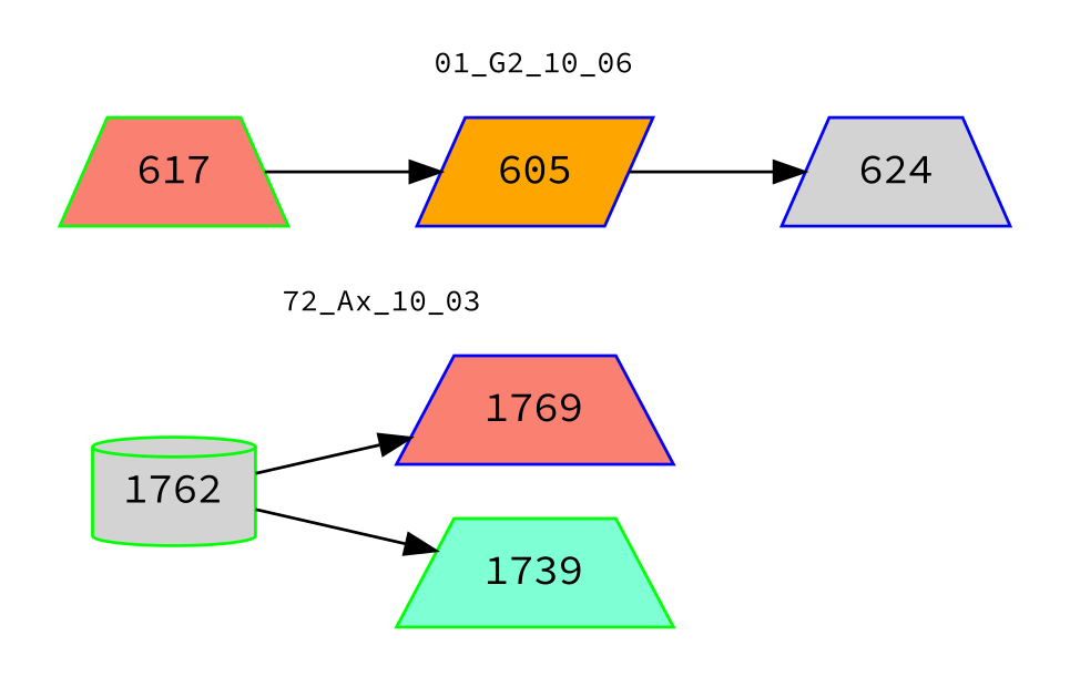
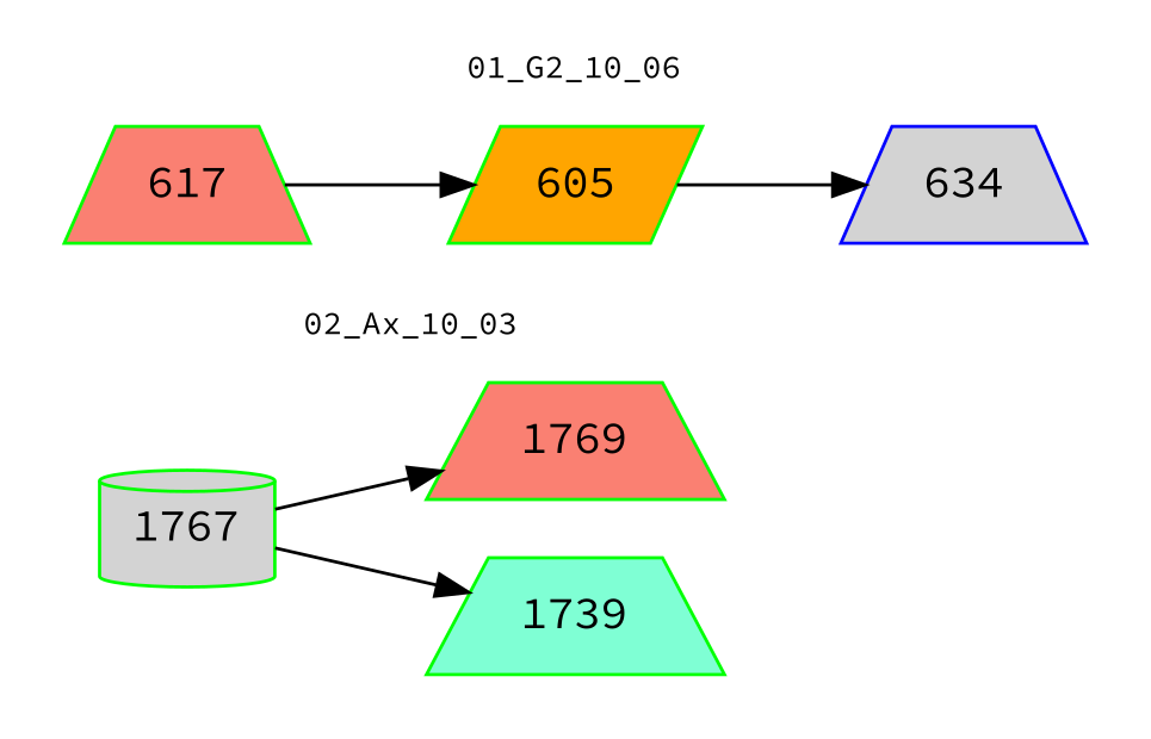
  digraph {
    fontname="Source Code Pro"
    rankdir=LR
    node [color=green fillcolor=lightgrey fontname="Source Code Pro" shape=trapezium style=filled]
    edge [color=black fontname="Source Code Pro"]
-   n1 [label=1762 shape=cylinder]
+   n1 [label=1767 shape=cylinder]
    n2 [fillcolor=aquamarine label=1739]
-   n3 [color=blue fillcolor=salmon label=1769]
+   n3 [fillcolor=salmon label=1769]
    n4 [fillcolor=salmon label=617]
-   n5 [color=blue fillcolor=orange label=605 shape=parallelogram]
-   n6 [color=blue label=624]
+   n5 [fillcolor=orange label=605 shape=parallelogram]
+   n6 [color=blue label=634]
    subgraph cluster_1 {
      color=white
      fontsize=10
-     label="72_Ax_10_03"
+     label="02_Ax_10_03"
      n1
      n2
      n3
    }
    subgraph cluster_2 {
      color=white
      fontsize=10
      label="01_G2_10_06"
      n4
      n5
      n6
    }
    n1 -> n2
    n1 -> n3
    n4 -> n5
    n5 -> n6
  }
